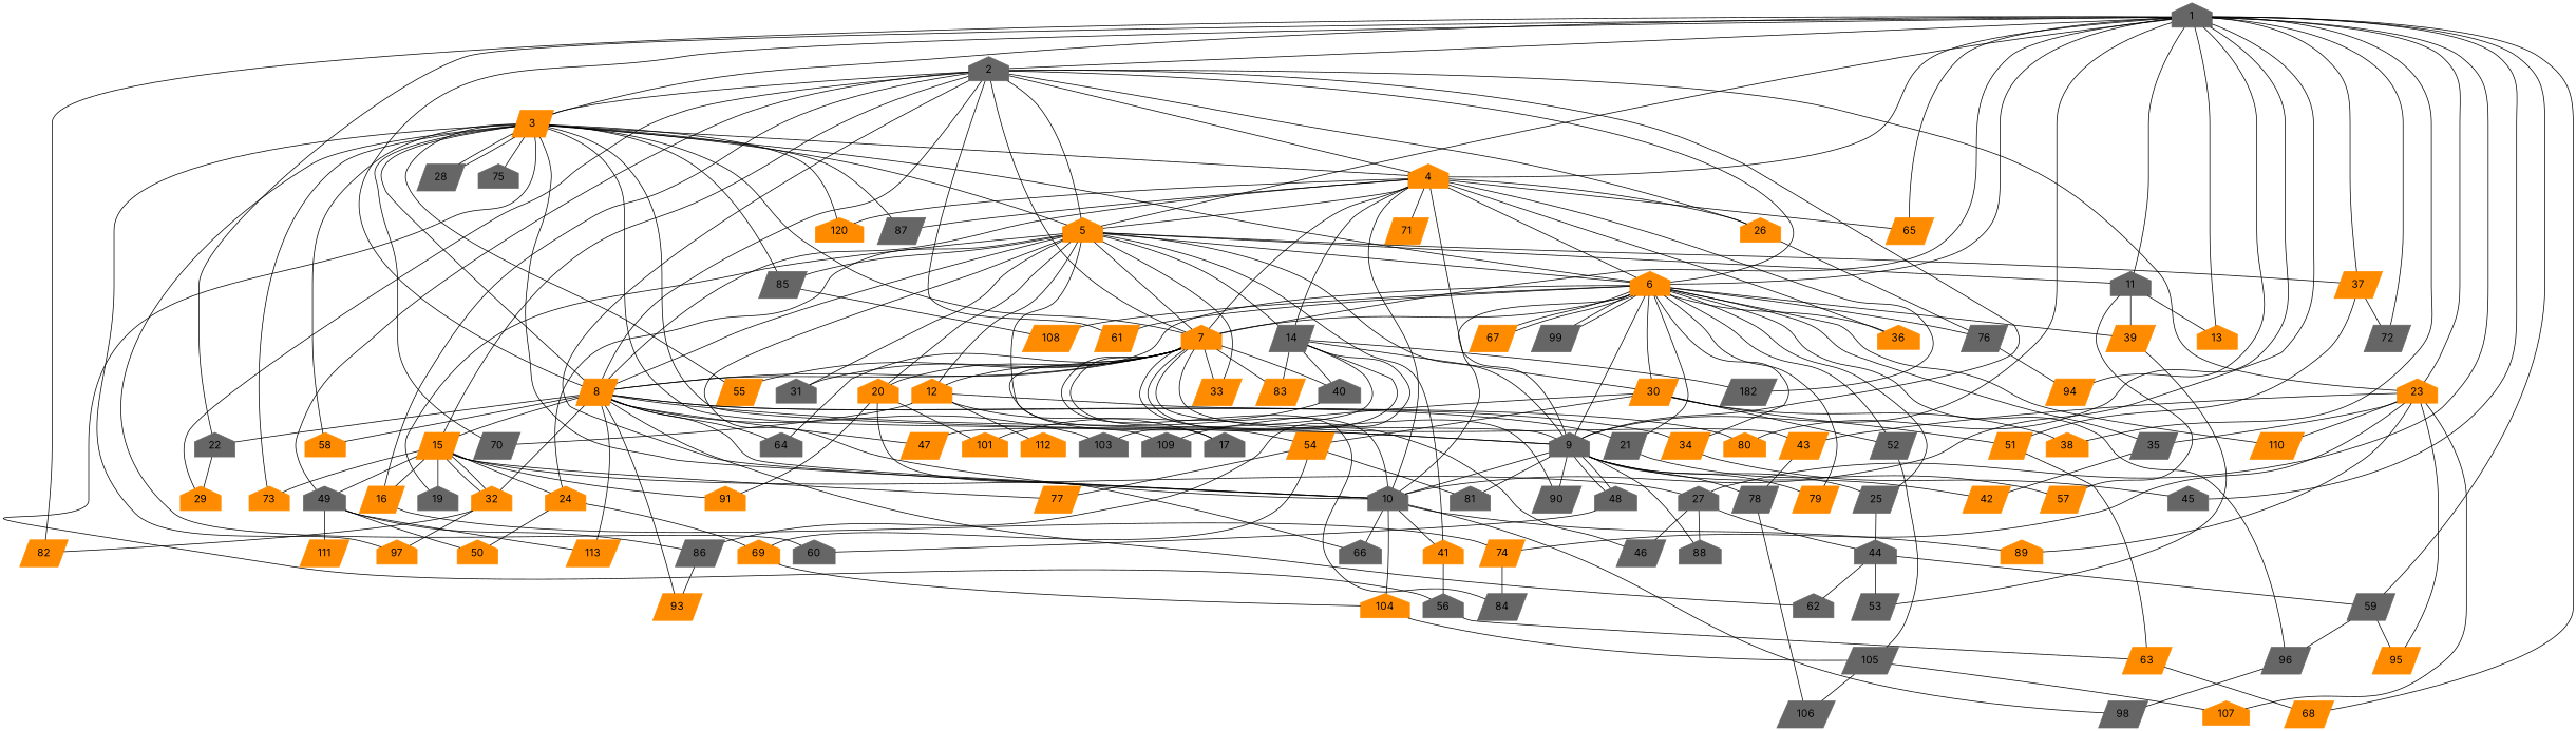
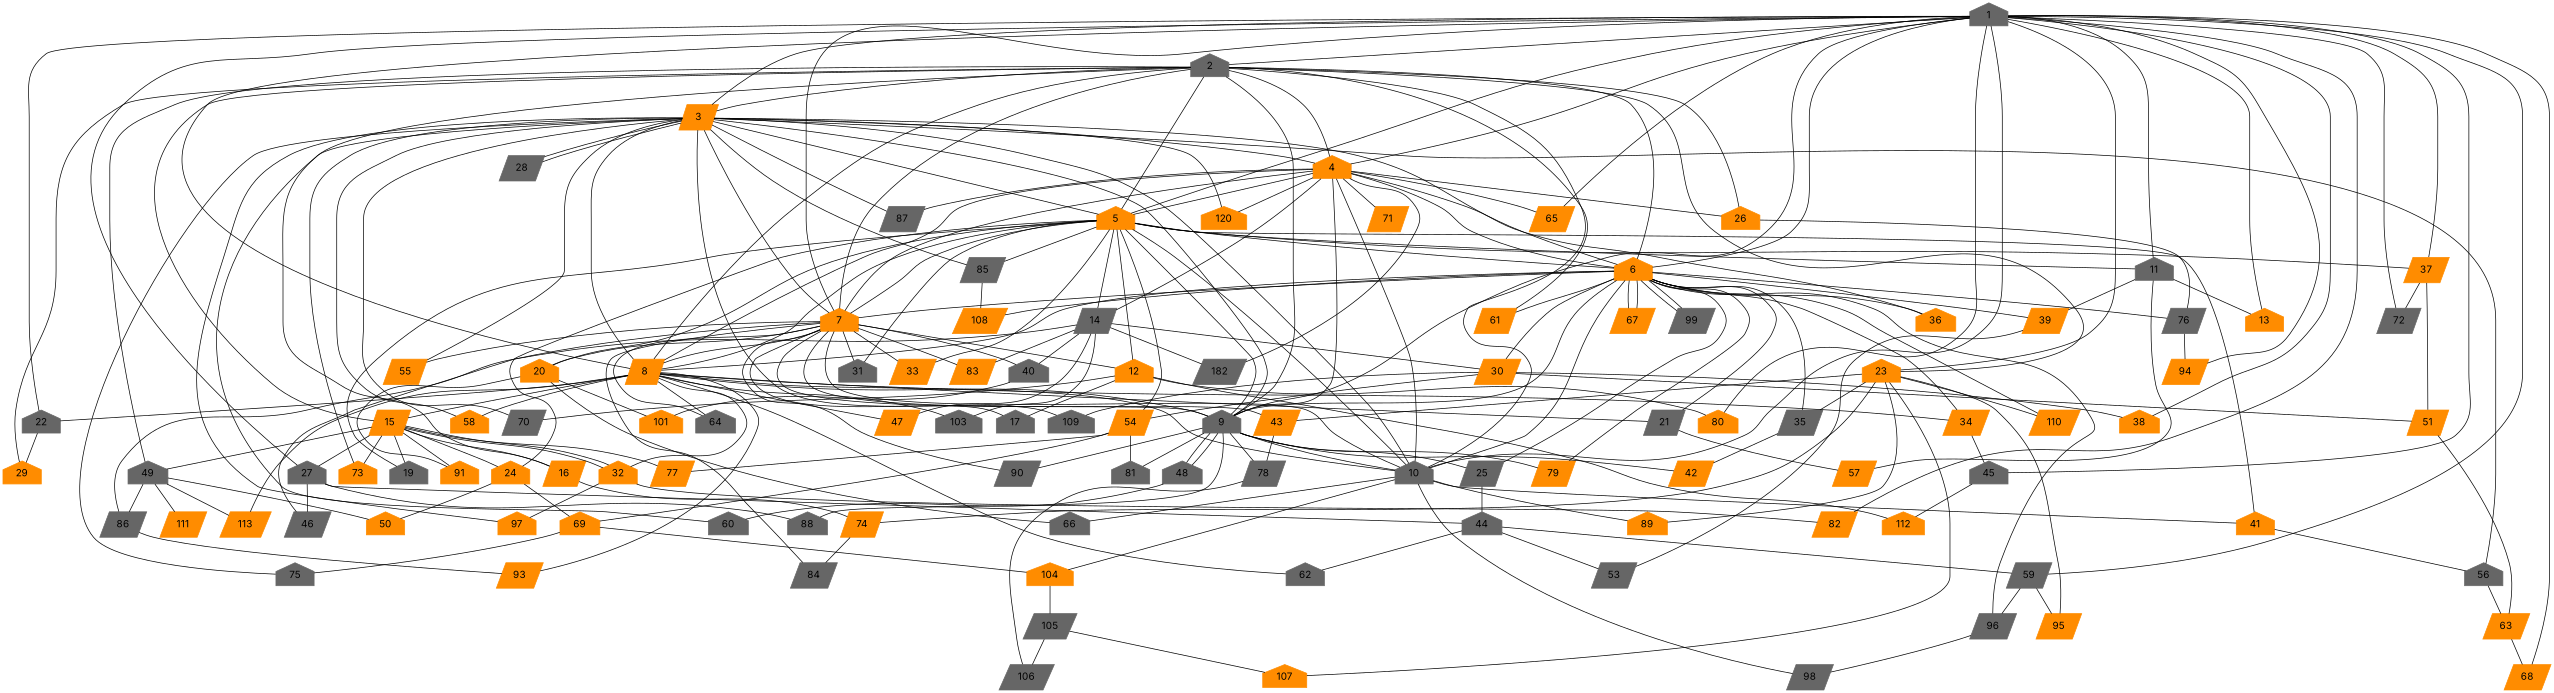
  graph {
    fontname=Inter
    node [color=darkorange fontname=Inter shape=parallelogram style=filled]
    edge [fontname=Inter]
    1 [color=gray40 shape=house]
    2 [color=gray40 shape=house]
    3
    4 [shape=house]
    5 [shape=house]
    6 [shape=house]
    7 [shape=house]
    8
    9 [color=gray40 shape=house]
    10 [color=gray40 shape=house]
    11 [color=gray40 shape=house]
    13 [shape=house]
    22 [color=gray40 shape=house]
    23 [shape=house]
    27 [color=gray40 shape=house]
    37
    38 [shape=house]
    45 [color=gray40 shape=house]
    59 [color=gray40]
    65
    68
    72 [color=gray40]
    80 [shape=house]
    82
    94
    15
    16
    26 [shape=house]
    29 [shape=house]
    49 [color=gray40 shape=house]
    61
    28 [color=gray40]
    55
    56 [color=gray40 shape=house]
    58 [shape=house]
    60 [color=gray40 shape=house]
    70 [color=gray40]
    73 [shape=house]
    75 [color=gray40 shape=house]
    85 [color=gray40]
    87 [color=gray40]
    97 [shape=house]
    n43 [label=120 shape=house]
    109 [color=gray40 shape=house]
    14 [color=gray40]
    36 [shape=house]
    71
    n48 [color=gray40 label=182]
    12 [shape=house]
    19 [color=gray40 shape=house]
    20 [shape=house]
    24 [shape=house]
    31 [color=gray40 shape=house]
    33
    41 [shape=house]
    54
    21 [color=gray40]
    25 [color=gray40]
    30
    34
    35 [color=gray40]
    39
-   52 [color=gray40]
    67
    76 [color=gray40]
    79
    96 [color=gray40]
    99 [color=gray40]
    108
    110
    17 [color=gray40 shape=house]
    40 [color=gray40 shape=house]
    43
    46 [color=gray40]
    64 [color=gray40 shape=house]
    83
    84 [color=gray40]
    90 [color=gray40]
    47
    62 [color=gray40 shape=house]
    93
    103 [color=gray40 shape=house]
    113
    32 [shape=house]
    42
    48 [color=gray40 shape=house]
    78 [color=gray40]
    81 [color=gray40 shape=house]
    88 [color=gray40 shape=house]
    66 [color=gray40 shape=house]
    89 [shape=house]
    98 [color=gray40]
    104 [shape=house]
    57
    74
    95
    107 [shape=house]
    44 [color=gray40 shape=house]
    51
    112 [shape=house]
    77
    91 [shape=house]
    111
    86 [color=gray40]
    50 [shape=house]
    63
    101 [shape=house]
    69 [shape=house]
    53 [color=gray40]
    105 [color=gray40]
    106 [color=gray40]
    1 -- 2
    1 -- 3
    1 -- 4
    1 -- 5
    1 -- 6
    1 -- 7
    1 -- 8
    1 -- 9
    1 -- 10
    1 -- 11
    1 -- 13
    1 -- 22
    1 -- 23
    1 -- 27
    1 -- 37
    1 -- 38
    1 -- 45
    1 -- 59
    1 -- 65
    1 -- 68
    1 -- 72
    1 -- 80
    1 -- 82
    1 -- 94
    2 -- 3
    2 -- 4
    2 -- 5
    2 -- 6
    2 -- 7
    2 -- 8
    2 -- 9
    2 -- 10
    2 -- 23
    2 -- 15
    2 -- 16
    2 -- 26
    2 -- 29
    2 -- 49
    2 -- 61
    3 -- 4
    3 -- 5
    3 -- 6
    3 -- 7
    3 -- 8
    3 -- 9
    3 -- 10
    3 -- 28
    3 -- 28
    3 -- 55
    3 -- 56
    3 -- 58
    3 -- 60
    3 -- 70
    3 -- 73
    3 -- 75
    3 -- 85
    3 -- 87
    3 -- 97
    3 -- n43
    3 -- 109
    4 -- 5
    4 -- 6
    4 -- 7
    4 -- 8
    4 -- 9
    4 -- 10
    4 -- 65
    4 -- 26
    4 -- 87
    4 -- n43
    4 -- 14
    4 -- 36
    4 -- 71
    4 -- n48
    5 -- 6
    5 -- 7
    5 -- 8
    5 -- 9
    5 -- 10
    5 -- 11
    5 -- 37
    5 -- 85
    5 -- 14
    5 -- 12
    5 -- 19
    5 -- 20
    5 -- 24
    5 -- 31
    5 -- 33
    5 -- 41
    5 -- 54
    6 -- 7
    6 -- 8
    6 -- 9
    6 -- 10
    6 -- 61
    6 -- 36
    6 -- 21
    6 -- 25
    6 -- 30
    6 -- 34
    6 -- 35
    6 -- 39
-   6 -- 52
    6 -- 67
    6 -- 67
    6 -- 76
    6 -- 79
    6 -- 96
    6 -- 99
    6 -- 99
    6 -- 108
    6 -- 110
    7 -- 8
    7 -- 9
    7 -- 10
    7 -- 55
    7 -- 12
    7 -- 20
    7 -- 31
    7 -- 33
    7 -- 17
    7 -- 40
    7 -- 43
    7 -- 46
    7 -- 64
    7 -- 83
    7 -- 84
    7 -- 90
    8 -- 9
    8 -- 10
    8 -- 22
    8 -- 15
    8 -- 58
    8 -- 21
    8 -- 34
    8 -- 64
    8 -- 47
    8 -- 62
    8 -- 93
    8 -- 103
    8 -- 113
    8 -- 32
    9 -- 10
    9 -- 25
    9 -- 79
    9 -- 90
    9 -- 42
    9 -- 48
    9 -- 48
    9 -- 78
    9 -- 81
    9 -- 88
    10 -- 41
    10 -- 66
    10 -- 89
    10 -- 98
    10 -- 104
    11 -- 13
    11 -- 39
    11 -- 57
    22 -- 29
    23 -- 35
    23 -- 110
    23 -- 43
    23 -- 89
    23 -- 74
    23 -- 95
    23 -- 107
    27 -- 46
    27 -- 88
    27 -- 44
    37 -- 72
    37 -- 51
+   45 -- 112
    59 -- 96
    59 -- 95
    15 -- 27
    15 -- 16
    15 -- 49
    15 -- 73
    15 -- 19
    15 -- 24
    15 -- 32
    15 -- 32
    15 -- 77
    15 -- 91
    16 -- 74
    26 -- 76
    49 -- 113
    49 -- 111
    49 -- 86
    49 -- 50
    56 -- 63
    85 -- 108
    14 -- n48
    14 -- 30
    14 -- 40
    14 -- 83
    14 -- 47
    14 -- 103
    14 -- 86
    12 -- 80
    12 -- 70
    12 -- 17
    12 -- 112
    20 -- 66
    20 -- 91
    20 -- 101
    24 -- 50
    24 -- 69
    41 -- 56
    54 -- 81
    54 -- 77
    54 -- 69
    21 -- 57
    25 -- 44
    30 -- 38
    30 -- 109
    30 -- 54
-   30 -- 52
    30 -- 51
    34 -- 45
    35 -- 42
    39 -- 53
-   52 -- 105
    76 -- 94
    96 -- 98
    40 -- 101
    43 -- 78
    32 -- 82
    32 -- 97
    48 -- 60
    78 -- 106
    104 -- 105
    74 -- 84
    44 -- 59
    44 -- 62
    44 -- 53
    51 -- 63
    86 -- 93
    63 -- 68
+   69 -- 75
    69 -- 104
    105 -- 107
    105 -- 106
  }
